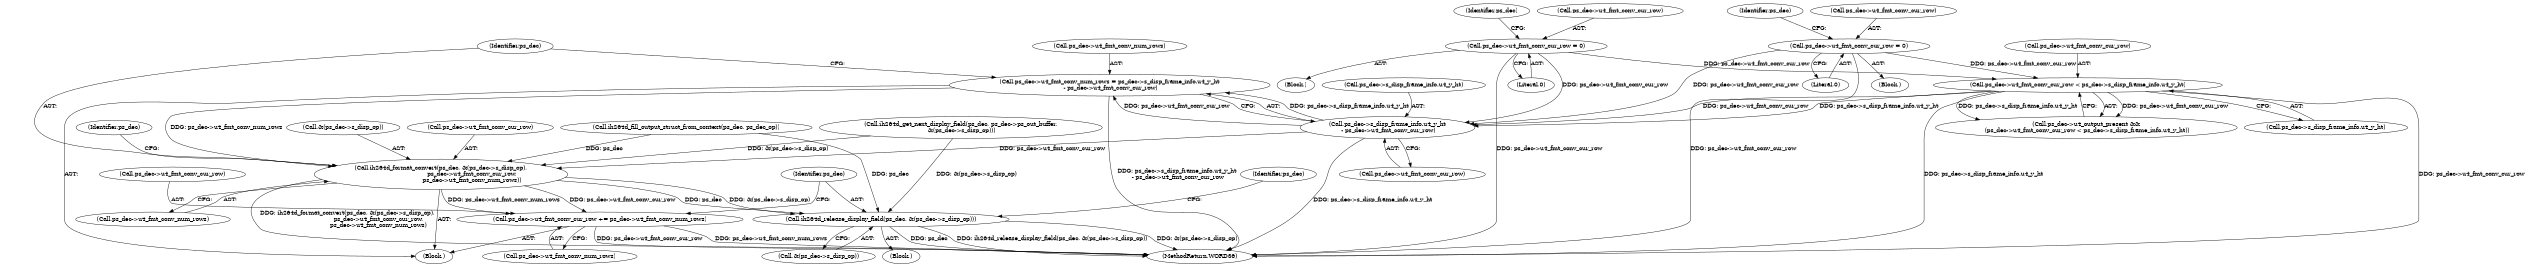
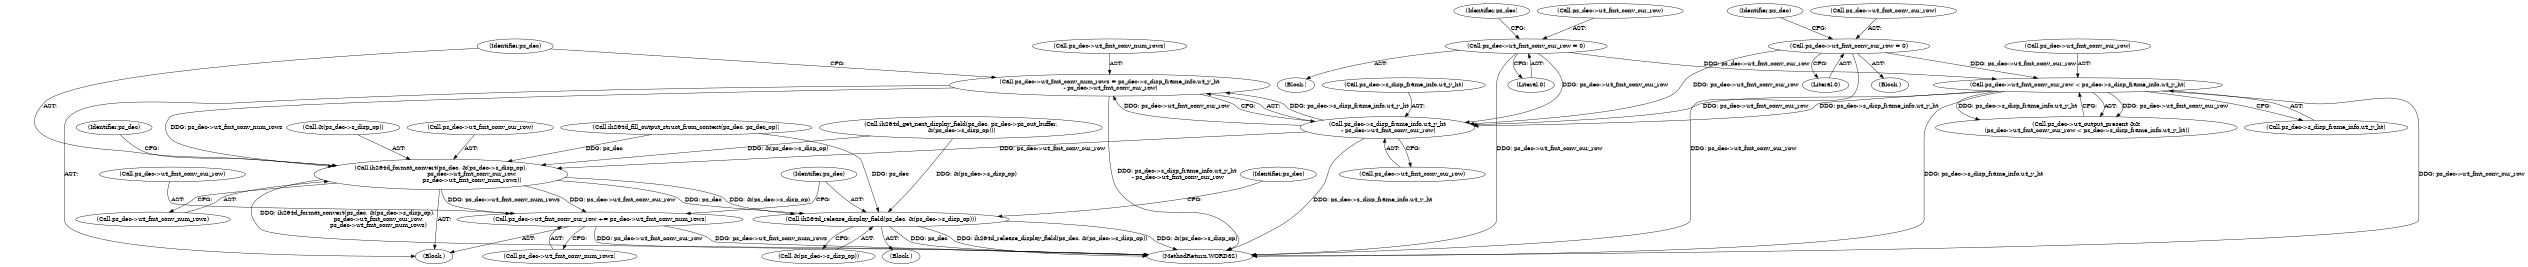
  digraph {
    n1 [label="(Call,ps_dec->u4_fmt_conv_num_rows = ps_dec->s_disp_frame_info.u4_y_ht\n - ps_dec->u4_fmt_conv_cur_row)"]
    n2 [label="(Call,ps_dec->s_disp_frame_info.u4_y_ht\n - ps_dec->u4_fmt_conv_cur_row)"]
    n3 [label="(Call,ih264d_format_convert(ps_dec, &(ps_dec->s_disp_op),\n                                  ps_dec->u4_fmt_conv_cur_row,\n                                  ps_dec->u4_fmt_conv_num_rows))"]
    n4 [label="(Block,)"]
-   n5 [label="(MethodReturn,WORD36)"]
+   n5 [label="(MethodReturn,WORD32)"]
    n6 [label="(Call,ps_dec->u4_fmt_conv_cur_row)"]
    n7 [label="(Call,ps_dec->u4_fmt_conv_cur_row < ps_dec->s_disp_frame_info.u4_y_ht)"]
    n8 [label="(Call,ps_dec->u4_output_present &&\n (ps_dec->u4_fmt_conv_cur_row < ps_dec->s_disp_frame_info.u4_y_ht))"]
    n9 [label="(Call,ps_dec->s_disp_frame_info.u4_y_ht)"]
    n10 [label="(Call,ps_dec->u4_fmt_conv_cur_row = 0)"]
    n11 [label="(Literal,0)"]
    n12 [label="(Block,)"]
    n13 [label="(Call,ps_dec->u4_fmt_conv_cur_row = 0)"]
    n14 [label="(Literal,0)"]
    n15 [label="(Block,)"]
    n16 [label="(Call,ps_dec->u4_fmt_conv_cur_row += ps_dec->u4_fmt_conv_num_rows)"]
    n17 [label="(Call,ih264d_release_display_field(ps_dec, &(ps_dec->s_disp_op)))"]
    n18 [label="(Call,ps_dec->u4_fmt_conv_num_rows)"]
    n19 [label="(Call,ps_dec->u4_fmt_conv_num_rows)"]
    n20 [label="(Block,)"]
    n21 [label="(Call,&(ps_dec->s_disp_op))"]
    n22 [label="(Call,ps_dec->u4_fmt_conv_cur_row)"]
    n23 [label="(Call,ps_dec->u4_fmt_conv_cur_row)"]
    n24 [label="(Identifier,ps_dec)"]
    n25 [label="(Call,ih264d_get_next_display_field(ps_dec, ps_dec->ps_out_buffer,\n &(ps_dec->s_disp_op)))"]
    n26 [label="(Identifier,ps_dec)"]
    n27 [label="(Call,ps_dec->s_disp_frame_info.u4_y_ht)"]
    n28 [label="(Call,ps_dec->u4_fmt_conv_num_rows)"]
    n29 [label="(Identifier,ps_dec)"]
    n30 [label="(Call,ps_dec->u4_fmt_conv_cur_row)"]
    n31 [label="(Identifier,ps_dec)"]
    n32 [label="(Call,ps_dec->u4_fmt_conv_cur_row)"]
    n33 [label="(Call,ps_dec->u4_fmt_conv_cur_row)"]
    n34 [label="(Identifier,ps_dec)"]
    n35 [label="(Identifier,ps_dec)"]
    n36 [label="(Call,ih264d_fill_output_struct_from_context(ps_dec, ps_dec_op))"]
    n37 [label="(Call,&(ps_dec->s_disp_op))"]
    n1 -> n2 [label="CFG: "]
    n1 -> n3 [label="DDG: ps_dec->u4_fmt_conv_num_rows"]
    n1 -> n4 [label="AST: "]
    n1 -> n5 [label="DDG: ps_dec->s_disp_frame_info.u4_y_ht\n - ps_dec->u4_fmt_conv_cur_row"]
    n2 -> n1 [label="AST: "]
    n2 -> n1 [label="DDG: ps_dec->s_disp_frame_info.u4_y_ht"]
    n2 -> n1 [label="DDG: ps_dec->u4_fmt_conv_cur_row"]
    n2 -> n3 [label="DDG: ps_dec->u4_fmt_conv_cur_row"]
    n2 -> n5 [label="DDG: ps_dec->s_disp_frame_info.u4_y_ht"]
    n2 -> n6 [label="CFG: "]
    n3 -> n4 [label="AST: "]
    n3 -> n5 [label="DDG: ih264d_format_convert(ps_dec, &(ps_dec->s_disp_op),\n                                  ps_dec->u4_fmt_conv_cur_row,\n                                  ps_dec->u4_fmt_conv_num_rows)"]
    n3 -> n16 [label="DDG: ps_dec->u4_fmt_conv_num_rows"]
    n3 -> n16 [label="DDG: ps_dec->u4_fmt_conv_cur_row"]
    n3 -> n17 [label="DDG: ps_dec"]
    n3 -> n17 [label="DDG: &(ps_dec->s_disp_op)"]
    n3 -> n18 [label="CFG: "]
    n6 -> n2 [label="AST: "]
    n7 -> n2 [label="DDG: ps_dec->s_disp_frame_info.u4_y_ht"]
    n7 -> n2 [label="DDG: ps_dec->u4_fmt_conv_cur_row"]
    n7 -> n5 [label="DDG: ps_dec->u4_fmt_conv_cur_row"]
    n7 -> n5 [label="DDG: ps_dec->s_disp_frame_info.u4_y_ht"]
    n7 -> n8 [label="AST: "]
    n7 -> n8 [label="DDG: ps_dec->u4_fmt_conv_cur_row"]
    n7 -> n8 [label="DDG: ps_dec->s_disp_frame_info.u4_y_ht"]
    n7 -> n9 [label="CFG: "]
    n8 -> n7 [label="CFG: "]
    n9 -> n7 [label="AST: "]
    n10 -> n2 [label="DDG: ps_dec->u4_fmt_conv_cur_row"]
    n10 -> n5 [label="DDG: ps_dec->u4_fmt_conv_cur_row"]
    n10 -> n7 [label="DDG: ps_dec->u4_fmt_conv_cur_row"]
    n10 -> n11 [label="CFG: "]
    n10 -> n12 [label="AST: "]
    n11 -> n10 [label="AST: "]
    n13 -> n2 [label="DDG: ps_dec->u4_fmt_conv_cur_row"]
    n13 -> n5 [label="DDG: ps_dec->u4_fmt_conv_cur_row"]
    n13 -> n7 [label="DDG: ps_dec->u4_fmt_conv_cur_row"]
    n13 -> n14 [label="CFG: "]
    n13 -> n15 [label="AST: "]
    n14 -> n13 [label="AST: "]
    n16 -> n4 [label="AST: "]
    n16 -> n5 [label="DDG: ps_dec->u4_fmt_conv_num_rows"]
    n16 -> n5 [label="DDG: ps_dec->u4_fmt_conv_cur_row"]
    n16 -> n19 [label="CFG: "]
    n17 -> n5 [label="DDG: ps_dec"]
    n17 -> n5 [label="DDG: ih264d_release_display_field(ps_dec, &(ps_dec->s_disp_op))"]
    n17 -> n5 [label="DDG: &(ps_dec->s_disp_op)"]
    n17 -> n20 [label="AST: "]
    n17 -> n21 [label="CFG: "]
    n18 -> n3 [label="AST: "]
    n19 -> n16 [label="AST: "]
    n21 -> n17 [label="AST: "]
    n22 -> n16 [label="AST: "]
    n23 -> n7 [label="AST: "]
    n24 -> n17 [label="CFG: "]
    n25 -> n3 [label="DDG: &(ps_dec->s_disp_op)"]
    n25 -> n17 [label="DDG: &(ps_dec->s_disp_op)"]
    n26 -> n1 [label="CFG: "]
    n26 -> n3 [label="AST: "]
    n27 -> n2 [label="AST: "]
    n28 -> n1 [label="AST: "]
    n29 -> n13 [label="CFG: "]
    n30 -> n3 [label="AST: "]
    n31 -> n10 [label="CFG: "]
    n32 -> n13 [label="AST: "]
    n33 -> n10 [label="AST: "]
    n34 -> n16 [label="CFG: "]
    n34 -> n17 [label="AST: "]
    n35 -> n3 [label="CFG: "]
    n36 -> n3 [label="DDG: ps_dec"]
    n36 -> n17 [label="DDG: ps_dec"]
    n37 -> n3 [label="AST: "]
  }
